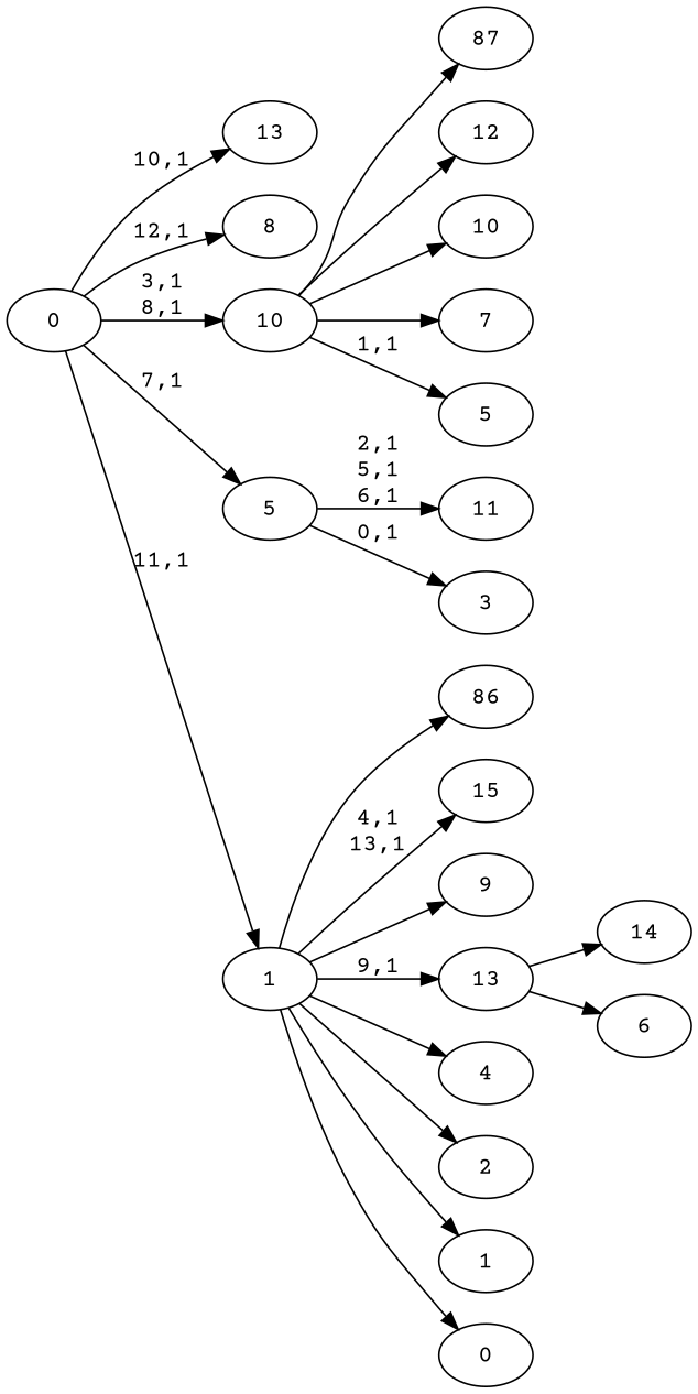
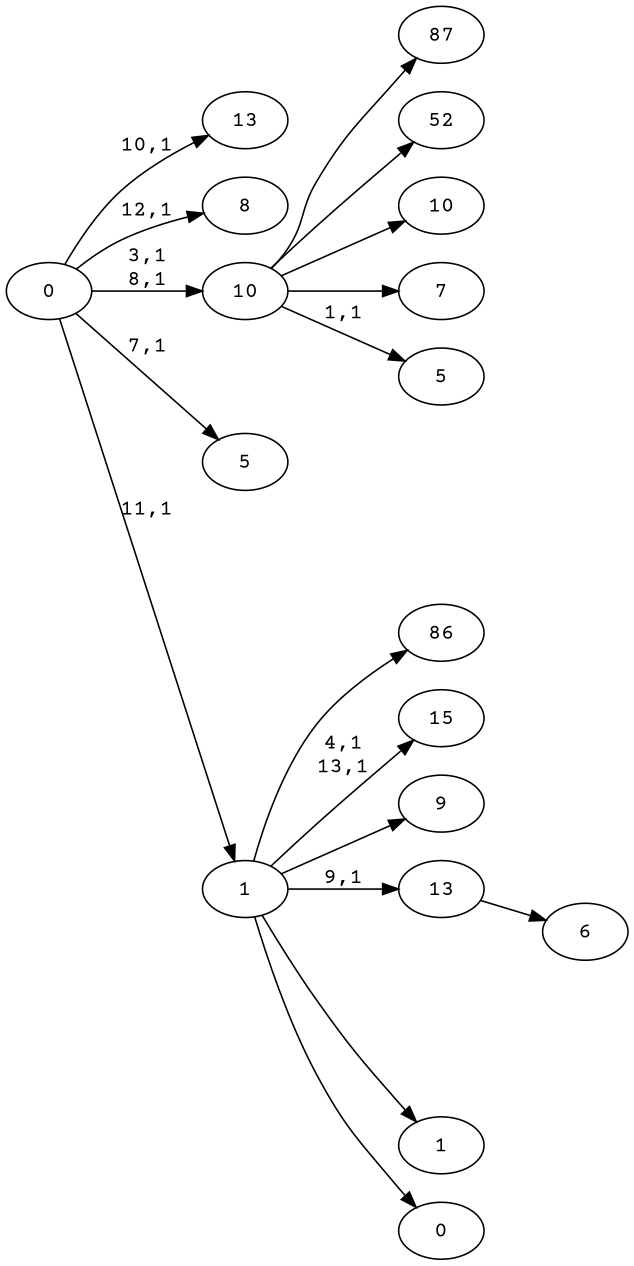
  digraph {
    fontname="Courier Prime"
    rankdir=LR
    node [fontname="Courier Prime"]
    edge [fontname="Courier Prime"]
    n1 [label=87]
    n2 [label=86]
    n3 [label=15]
-   n4 [label=14]
    n5 [label=13]
-   n6 [label=12]
-   n7 [label=11]
+   n6 [label=52]
    n8 [label=10]
    n9 [label=9]
    n10 [label=8]
    n11 [label=7]
    n12 [label=6]
    13
    n14 [label=5]
    10
-   n16 [label=4]
-   n17 [label=3]
    5
-   n19 [label=2]
    n20 [label=1]
    n21 [label=0]
    1
    0
-   13 -> n4
    13 -> n12
    10 -> n1
    10 -> n6
    10 -> n8
    10 -> n11
    10 -> n14 [label="1,1"]
-   5 -> n7 [label="2,1\n5,1\n6,1"]
-   5 -> n17 [label="0,1"]
    1 -> n2
    1 -> n3 [label="4,1\n13,1"]
    1 -> n9
    1 -> 13 [label="9,1"]
-   1 -> n16
-   1 -> n19
    1 -> n20
    1 -> n21
    0 -> n5 [label="10,1"]
    0 -> n10 [label="12,1"]
    0 -> 10 [label="3,1\n8,1"]
    0 -> 5 [label="7,1"]
    0 -> 1 [label="11,1"]
  }
